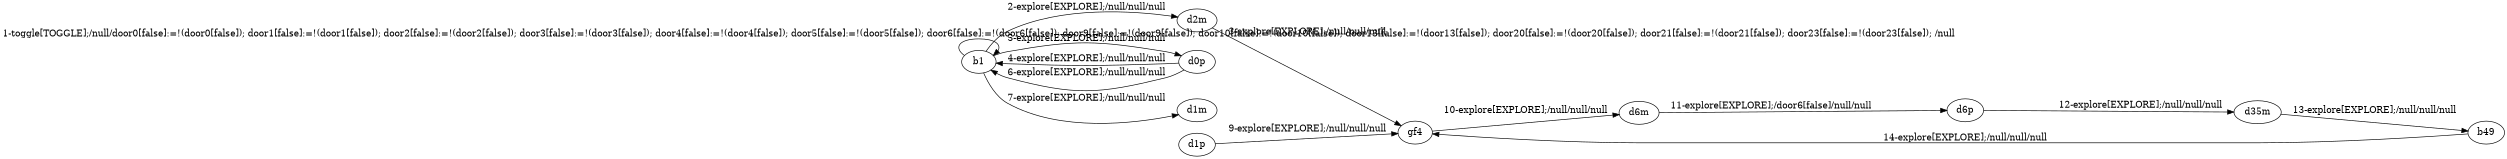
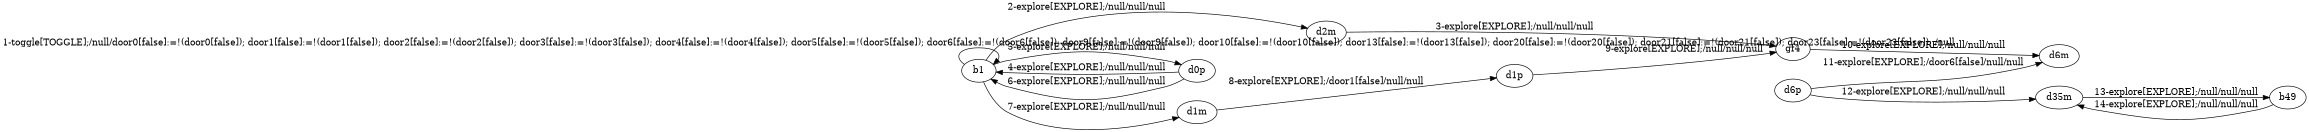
  digraph {
    rankdir=LR
    b1
    d2m
    d0p
    d1m
    gf4
    d1p
    d6m
    d6p
    d35m
    b49
    b1 -> b1 [label="1-toggle[TOGGLE];/null/door0[false]:=!(door0[false]); door1[false]:=!(door1[false]); door2[false]:=!(door2[false]); door3[false]:=!(door3[false]); door4[false]:=!(door4[false]); door5[false]:=!(door5[false]); door6[false]:=!(door6[false]); door9[false]:=!(door9[false]); door10[false]:=!(door10[false]); door13[false]:=!(door13[false]); door20[false]:=!(door20[false]); door21[false]:=!(door21[false]); door23[false]:=!(door23[false]); /null"]
    b1 -> d2m [label="2-explore[EXPLORE];/null/null/null"]
    b1 -> d0p [label="5-explore[EXPLORE];/null/null/null"]
    b1 -> d1m [label="7-explore[EXPLORE];/null/null/null"]
    d2m -> gf4 [label="3-explore[EXPLORE];/null/null/null"]
    d0p -> b1 [label="4-explore[EXPLORE];/null/null/null"]
    d0p -> b1 [label="6-explore[EXPLORE];/null/null/null"]
+   d1m -> d1p [label="8-explore[EXPLORE];/door1[false]/null/null"]
    gf4 -> d6m [label="10-explore[EXPLORE];/null/null/null"]
    d1p -> gf4 [label="9-explore[EXPLORE];/null/null/null"]
-   d6m -> d6p [label="11-explore[EXPLORE];/door6[false]/null/null"]
+   d6p -> d6m [label="11-explore[EXPLORE];/door6[false]/null/null"]
    d6p -> d35m [label="12-explore[EXPLORE];/null/null/null"]
    d35m -> b49 [label="13-explore[EXPLORE];/null/null/null"]
-   b49 -> gf4 [label="14-explore[EXPLORE];/null/null/null"]
+   b49 -> d35m [label="14-explore[EXPLORE];/null/null/null"]
  }
